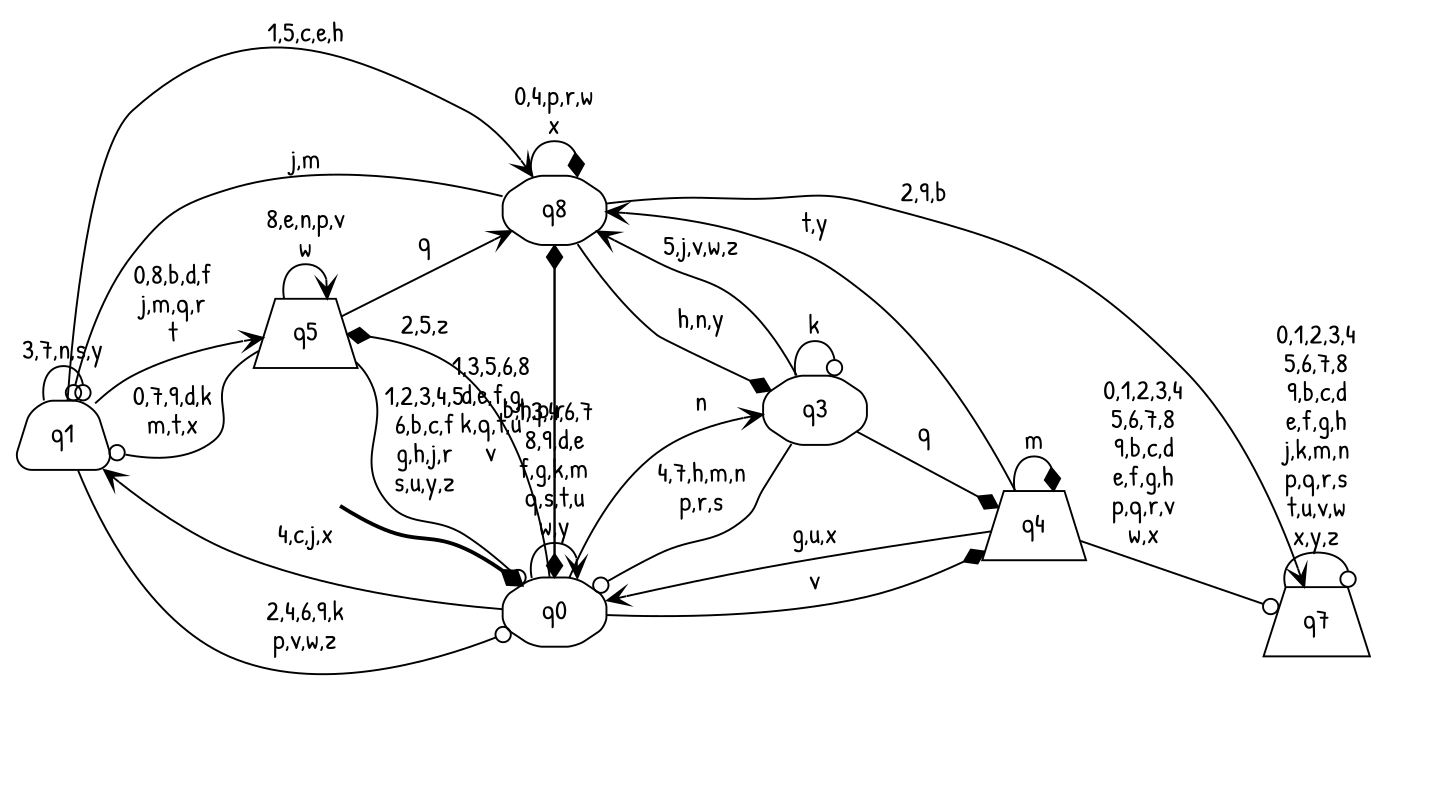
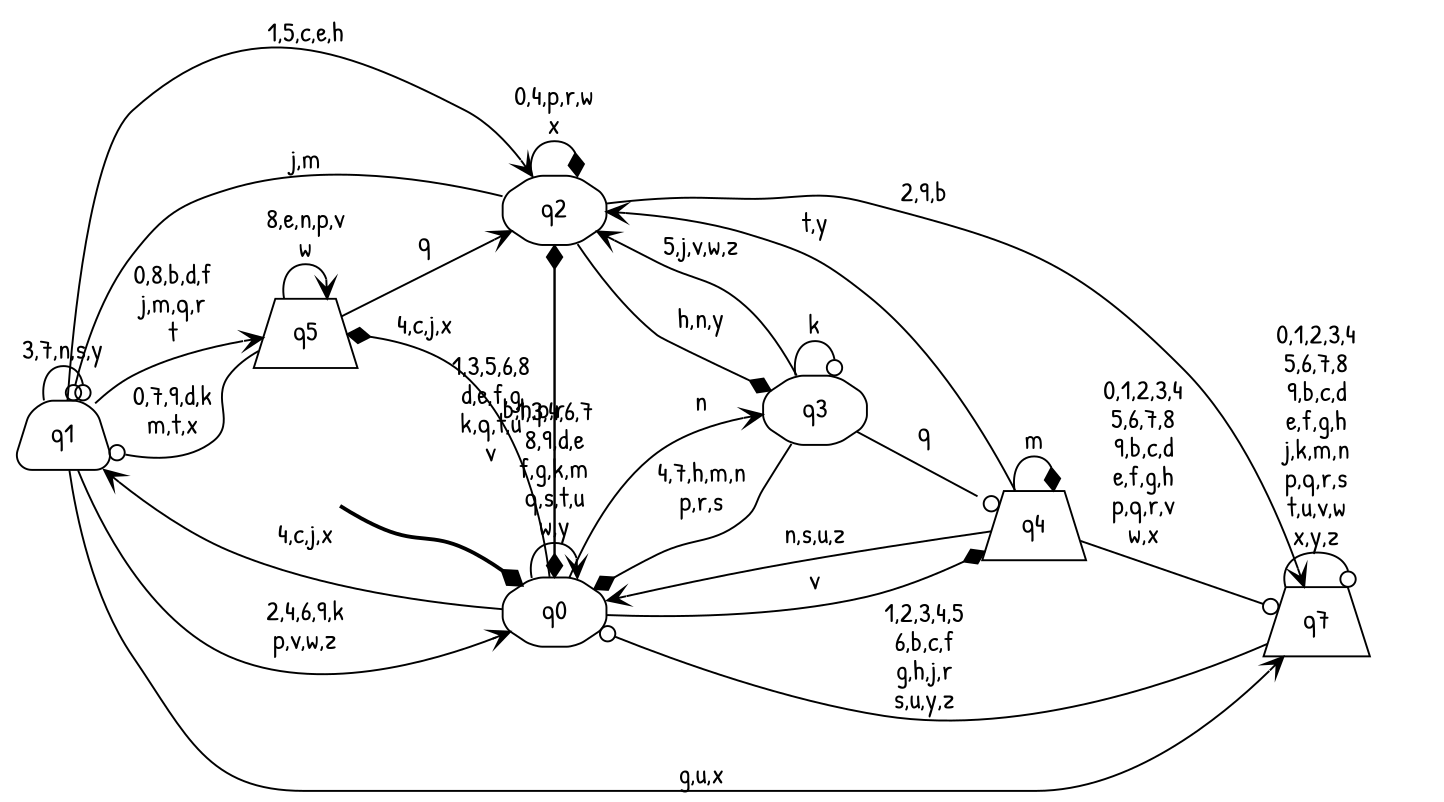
  digraph {
    fontname="Patrick Hand"
    rankdir=LR
    node [fontname="Patrick Hand" shape=trapezium style="rounded,filled" color=black fillcolor=white]
    edge [arrowhead=vee fontname="Patrick Hand"]
    __start0 [height=0 shape=none style=invis width=0 color="" fillcolor=""]
    n2 [label=q0 shape=octagon]
    n3 [label=q1]
-   n4 [label=q8 shape=octagon]
+   n4 [label=q2 shape=octagon]
    n5 [label=q3 shape=octagon]
    n6 [label=q4 style=filled]
    n7 [label=q5 style=filled]
    n8 [label=q7 style=filled]
    subgraph cluster_1 {
      nodesep=0.15
      ranksep=0.15
      style=invis
      __start0
      n2
    }
    __start0 -> n2 [arrowhead=diamond penwidth=2]
    n2 -> n2 [label="1,3,4,6,7\n8,9,d,e\nf,g,k,m\nq,s,t,u\nw,y"]
    n2 -> n3 [label="4,c,j,x"]
    n2 -> n4 [arrowhead=diamond label="b,h,p,r"]
    n2 -> n5 [label=n]
    n2 -> n6 [arrowhead=diamond label=v]
-   n2 -> n7 [arrowhead=diamond label="2,5,z"]
-   n3 -> n2 [arrowhead=odot label="2,4,6,9,k\np,v,w,z"]
+   n2 -> n7 [arrowhead=diamond label="4,c,j,x"]
+   n3 -> n2 [label="2,4,6,9,k\np,v,w,z"]
    n3 -> n3 [arrowhead=odot label="3,7,n,s,y"]
    n3 -> n4 [label="1,5,c,e,h"]
    n3 -> n7 [label="0,8,b,d,f\nj,m,q,r\nt"]
+   n3 -> n8 [label="g,u,x"]
    n4 -> n2 [arrowhead=diamond label="1,3,5,6,8\nd,e,f,g\nk,q,t,u\nv"]
    n4 -> n3 [arrowhead=odot label="j,m"]
    n4 -> n4 [arrowhead=diamond label="0,4,p,r,w\nx"]
    n4 -> n5 [arrowhead=diamond label="h,n,y"]
    n4 -> n8 [label="2,9,b"]
-   n5 -> n2 [arrowhead=odot label="4,7,h,m,n\np,r,s"]
+   n5 -> n2 [arrowhead=diamond label="4,7,h,m,n\np,r,s"]
    n5 -> n4 [label="5,j,v,w,z"]
    n5 -> n5 [arrowhead=odot label=k]
-   n5 -> n6 [arrowhead=diamond label=q]
-   n6 -> n2 [label="g,u,x"]
+   n5 -> n6 [arrowhead=odot label=q]
+   n6 -> n2 [label="n,s,u,z"]
    n6 -> n4 [label="t,y"]
    n6 -> n6 [arrowhead=diamond label=m]
    n6 -> n8 [arrowhead=odot label="0,1,2,3,4\n5,6,7,8\n9,b,c,d\ne,f,g,h\np,q,r,v\nw,x"]
-   n7 -> n2 [arrowhead=odot label="1,2,3,4,5\n6,b,c,f\ng,h,j,r\ns,u,y,z"]
+   n8 -> n2 [arrowhead=odot label="1,2,3,4,5\n6,b,c,f\ng,h,j,r\ns,u,y,z"]
    n7 -> n3 [arrowhead=odot label="0,7,9,d,k\nm,t,x"]
    n7 -> n4 [label=q]
    n7 -> n7 [label="8,e,n,p,v\nw"]
    n8 -> n8 [arrowhead=odot label="0,1,2,3,4\n5,6,7,8\n9,b,c,d\ne,f,g,h\nj,k,m,n\np,q,r,s\nt,u,v,w\nx,y,z"]
  }
